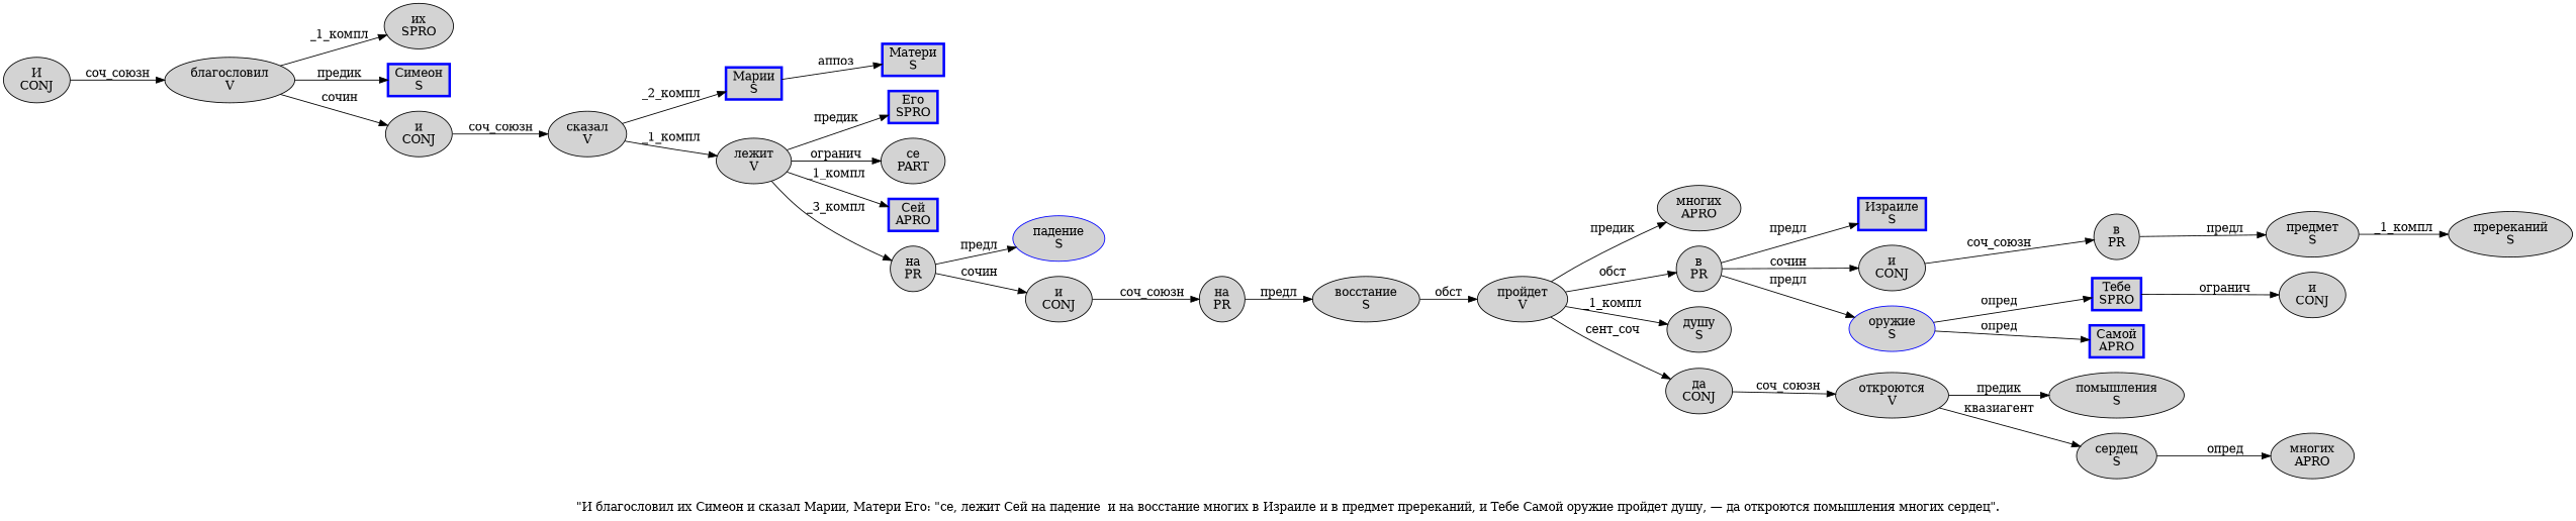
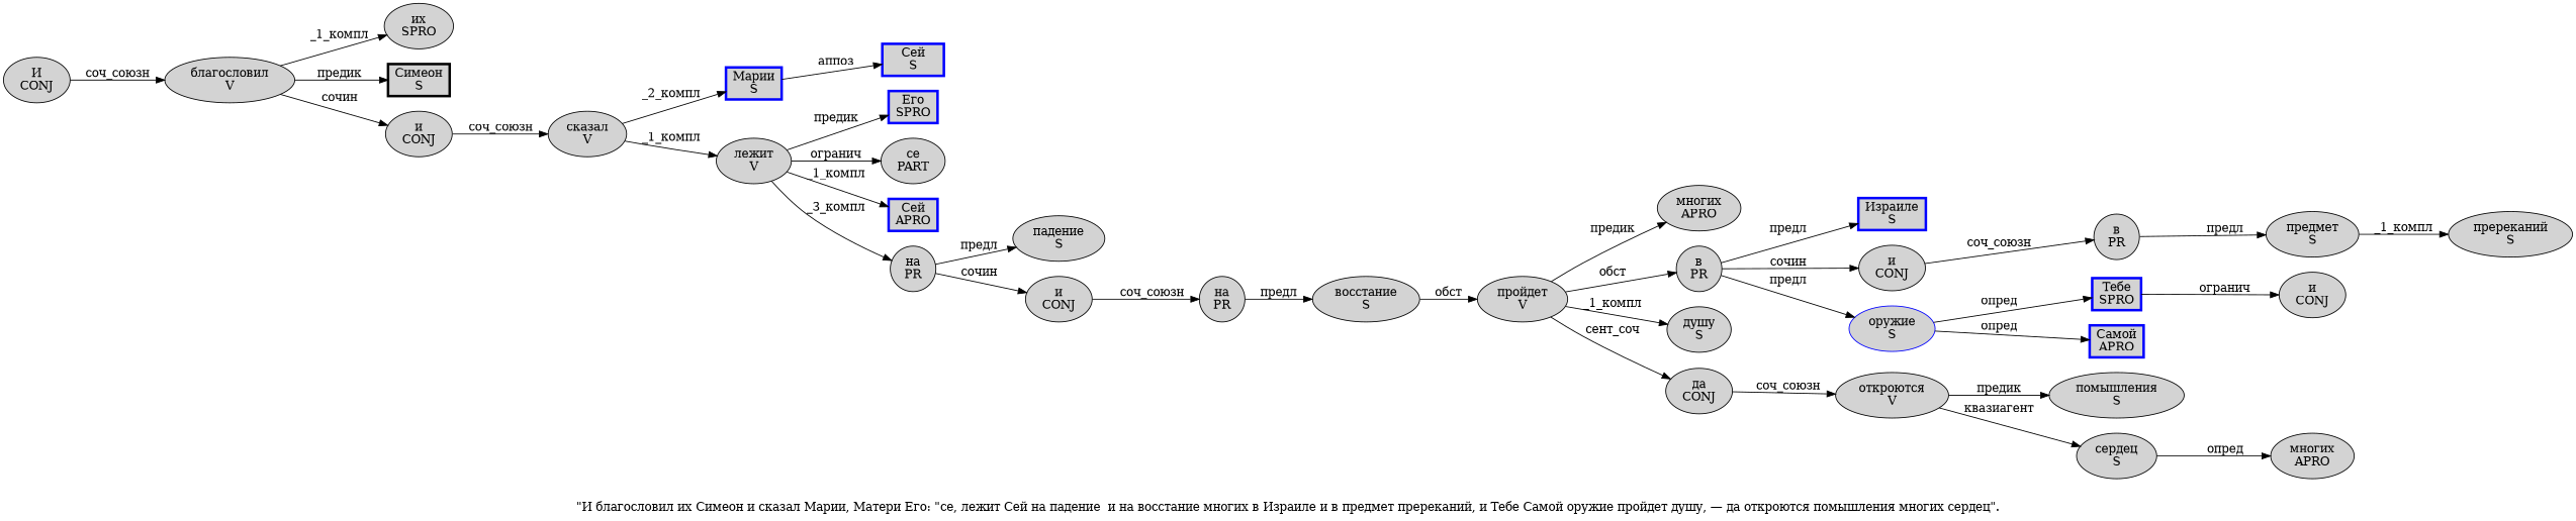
  digraph {
    label="\"И благословил их Симеон и сказал Марии, Матери Его: \"се, лежит Сей на падение  и на восстание многих в Израиле и в предмет пререканий, и Тебе Самой оружие пройдет душу, — да откроются помышления многих сердец\"."
    rankdir=LR
    node [fillcolor=lightgray penwidth=1 shape=ellipse style=filled]
    n1 [label="И\nCONJ"]
    n2 [label="благословил\nV"]
    n3 [label="их\nSPRO"]
-   n4 [color=blue label="Симеон\nS" penwidth=3 shape=box]
+   n4 [color=black label="Симеон\nS" penwidth=3 shape=box]
    n5 [label="и\nCONJ"]
    n6 [label="сказал\nV"]
    n7 [color=blue label="Марии\nS" penwidth=3 shape=box]
    n8 [label="лежит\nV"]
-   n9 [color=blue label="Матери\nS" penwidth=3 shape=box]
+   n9 [color=blue label="Сей\nS" penwidth=3 shape=box]
    n10 [color=blue label="Его\nSPRO" penwidth=3 shape=box]
    n11 [label="се\nPART"]
    n12 [color=blue label="Сей\nAPRO" penwidth=3 shape=box]
    n13 [label="на\nPR"]
-   n14 [label="падение\nS" color=blue]
+   n14 [label="падение\nS"]
    n15 [label="и\nCONJ"]
    n16 [label="на\nPR"]
    n17 [label="восстание\nS"]
    n18 [label="пройдет\nV"]
    n19 [label="многих\nAPRO"]
    n20 [label="в\nPR"]
    n21 [label="душу\nS"]
    n22 [label="да\nCONJ"]
    n23 [color=blue label="Израиле\nS" penwidth=3 shape=box]
    n24 [label="и\nCONJ"]
    n25 [color=blue label="оружие\nS"]
    n26 [label="в\nPR"]
    n27 [color=blue label="Тебе\nSPRO" penwidth=3 shape=box]
    n28 [color=blue label="Самой\nAPRO" penwidth=3 shape=box]
    n29 [label="предмет\nS"]
    n30 [label="пререканий\nS"]
    n31 [label="и\nCONJ"]
    n32 [label="откроются\nV"]
    n33 [label="помышления\nS"]
    n34 [label="сердец\nS"]
    n35 [label="многих\nAPRO"]
    n1 -> n2 [label="соч_союзн"]
    n2 -> n3 [label="_1_компл"]
    n2 -> n4 [label="предик"]
    n2 -> n5 [label="сочин"]
    n5 -> n6 [label="соч_союзн"]
    n6 -> n7 [label="_2_компл"]
    n6 -> n8 [label="_1_компл"]
    n7 -> n9 [label="аппоз"]
    n8 -> n10 [label="предик"]
    n8 -> n11 [label="огранич"]
    n8 -> n12 [label="_1_компл"]
    n8 -> n13 [label="_3_компл"]
    n13 -> n14 [label="предл"]
    n13 -> n15 [label="сочин"]
    n15 -> n16 [label="соч_союзн"]
    n16 -> n17 [label="предл"]
    n17 -> n18 [label="обст"]
    n18 -> n19 [label="предик"]
    n18 -> n20 [label="обст"]
    n18 -> n21 [label="_1_компл"]
    n18 -> n22 [label="сент_соч"]
    n20 -> n23 [label="предл"]
    n20 -> n24 [label="сочин"]
    n20 -> n25 [label="предл"]
    n22 -> n32 [label="соч_союзн"]
    n24 -> n26 [label="соч_союзн"]
    n25 -> n27 [label="опред"]
    n25 -> n28 [label="опред"]
    n26 -> n29 [label="предл"]
    n27 -> n31 [label="огранич"]
    n29 -> n30 [label="_1_компл"]
    n32 -> n33 [label="предик"]
    n32 -> n34 [label="квазиагент"]
    n34 -> n35 [label="опред"]
  }
